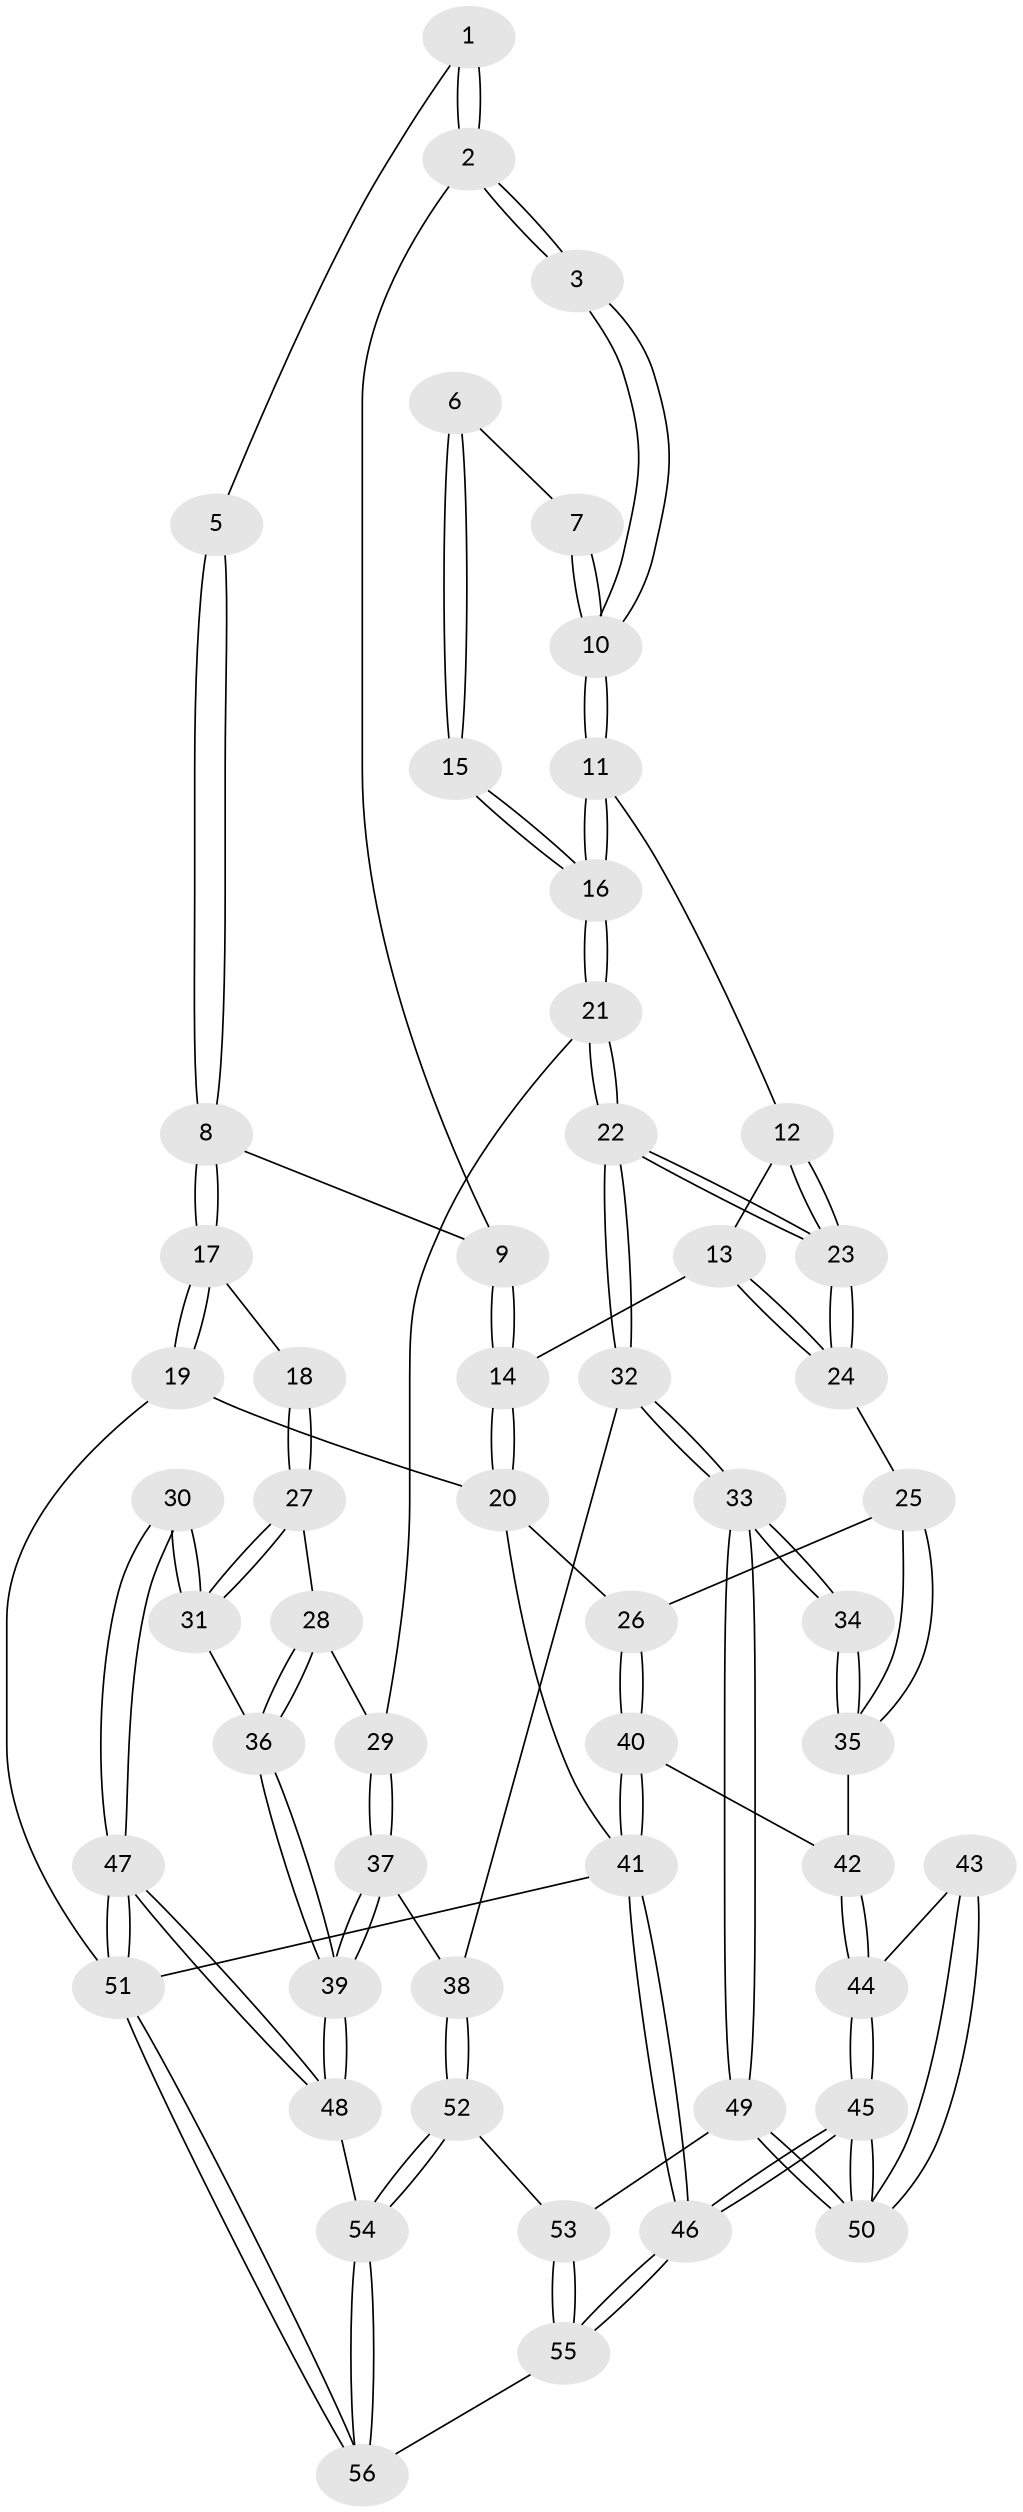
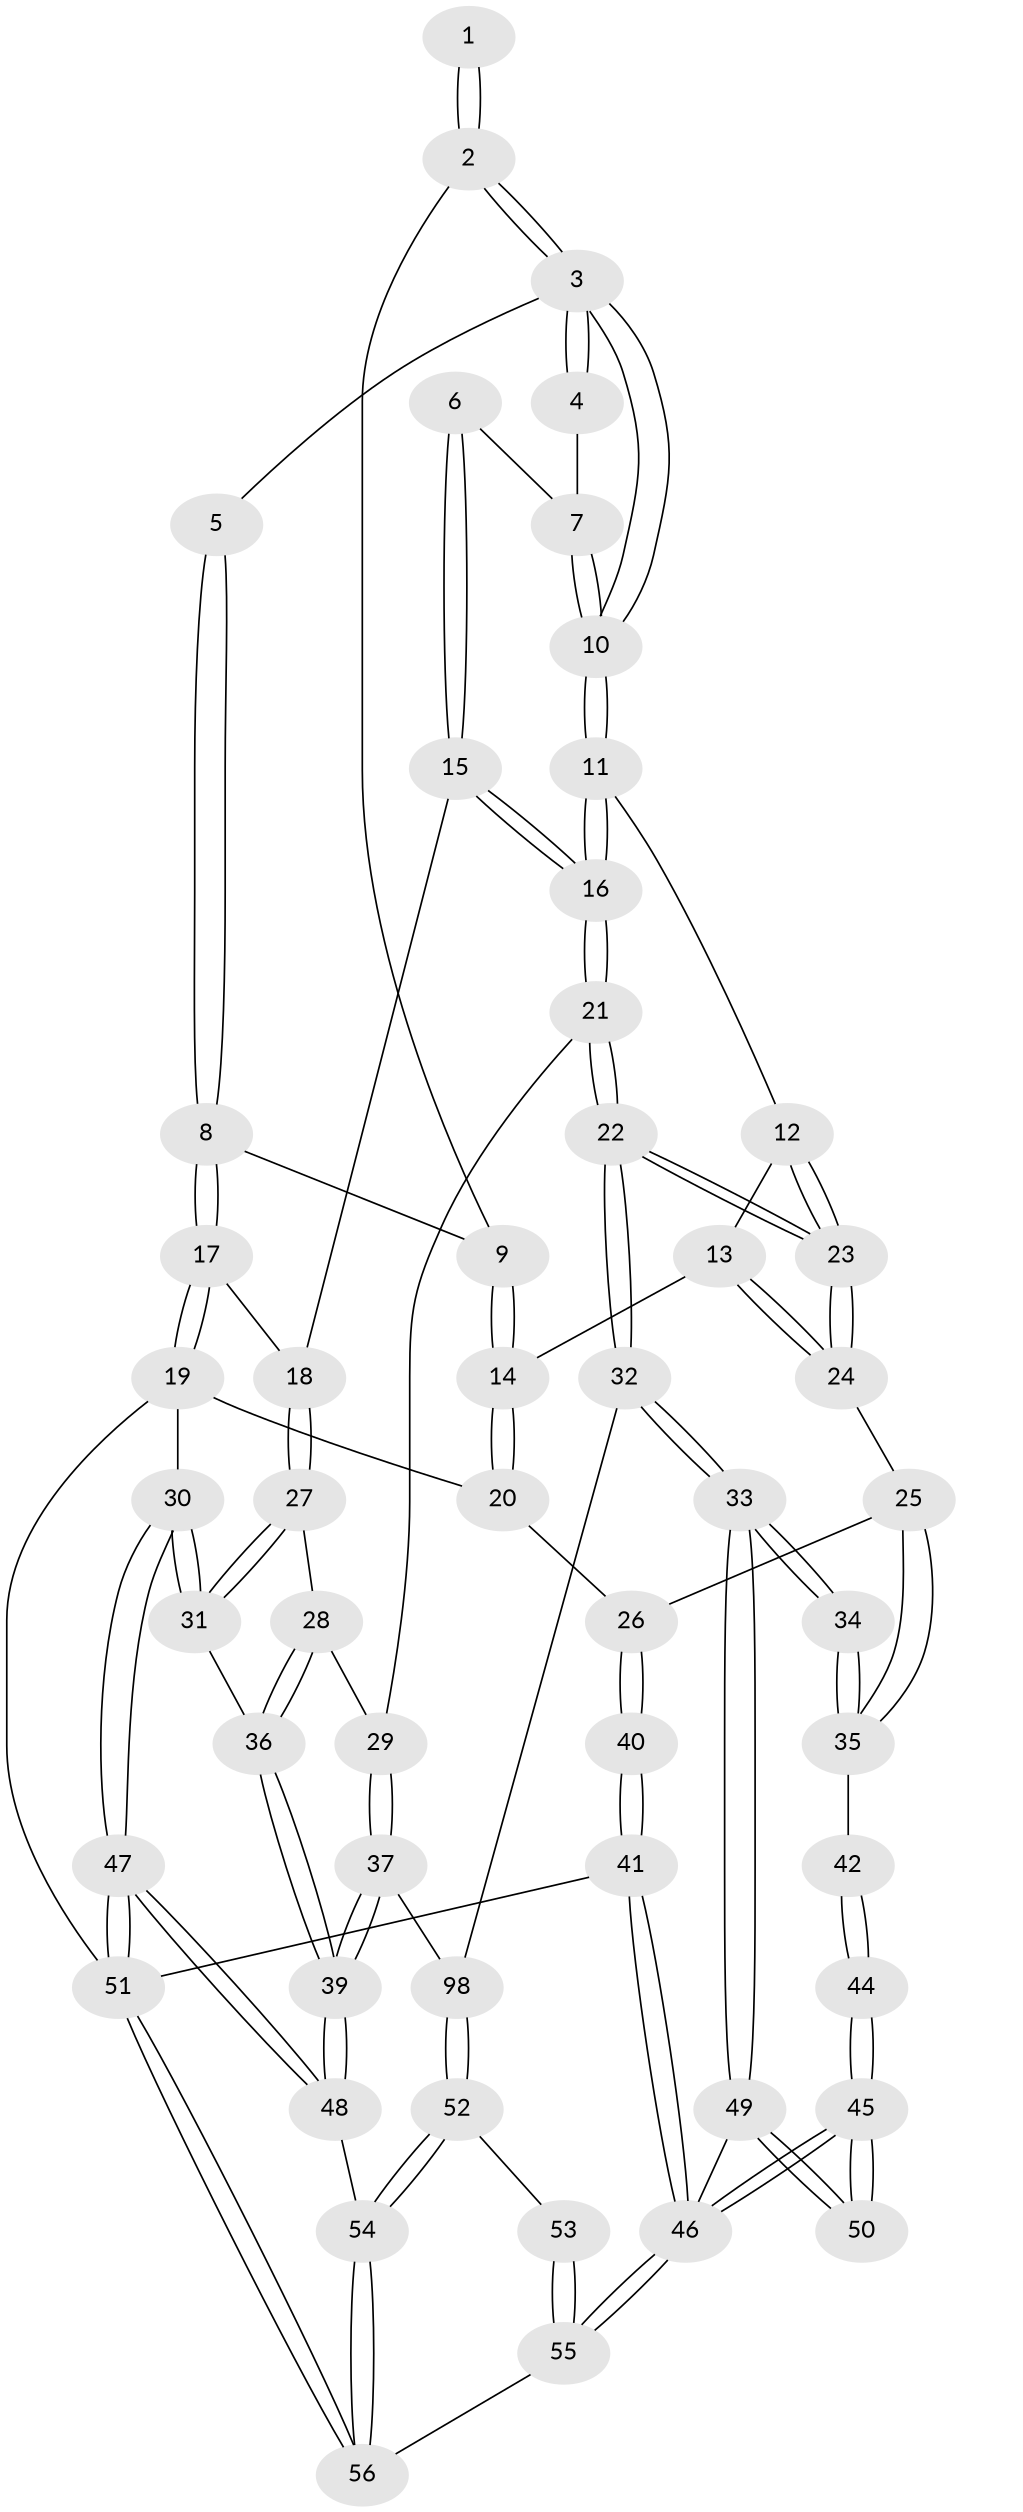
  graph {
    fontname=Lato
    node [color=gray90 fontname=Lato style=filled]
    edge [fontname=Lato]
    1
    2
    5
    3
    9
    8
+   4
    10
    14
    7
    11
    6
    15
    17
    16
    18
    19
    20
    12
    13
    23
    21
    24
    25
    26
    41
    27
    22
    29
    30
    51
    28
    31
    47
    56
    40
    46
    32
    37
    33
-   38
+   38 [label=98]
    35
    42
    36
    39
    48
    34
    49
    52
    50
    53
-   43
    44
    54
    55
    45
    1 -- 2
    1 -- 2
-   1 -- 5
+   3 -- 5
    2 -- 3
    2 -- 3
    2 -- 9
    5 -- 8
    5 -- 8
+   3 -- 4
+   3 -- 4
    3 -- 10
    3 -- 10
    9 -- 14
    9 -- 14
    8 -- 9
    8 -- 17
    8 -- 17
+   4 -- 7
    10 -- 11
    10 -- 11
    14 -- 20
    14 -- 20
    7 -- 10
    7 -- 10
    11 -- 16
    11 -- 16
    11 -- 12
    6 -- 7
    6 -- 15
    6 -- 15
    15 -- 16
    15 -- 16
+   15 -- 18
    17 -- 18
    17 -- 19
    17 -- 19
    16 -- 21
    16 -- 21
    18 -- 27
    18 -- 27
    19 -- 20
+   19 -- 30
    19 -- 51
    20 -- 26
-   20 -- 41
    12 -- 13
    12 -- 23
    12 -- 23
    13 -- 14
    13 -- 24
    13 -- 24
    23 -- 24
    23 -- 24
    21 -- 22
    21 -- 22
    21 -- 29
    24 -- 25
    25 -- 26
    25 -- 35
    25 -- 35
    26 -- 40
    26 -- 40
    41 -- 51
    41 -- 46
    41 -- 46
    27 -- 28
    27 -- 31
    27 -- 31
    22 -- 23
    22 -- 23
    22 -- 32
    22 -- 32
    29 -- 37
    29 -- 37
    30 -- 31
    30 -- 31
    30 -- 47
    30 -- 47
    51 -- 56
    51 -- 56
    28 -- 29
    28 -- 36
    28 -- 36
    31 -- 36
    47 -- 51
    47 -- 51
    47 -- 48
    47 -- 48
    40 -- 41
    40 -- 41
-   40 -- 42
    46 -- 55
    46 -- 55
    32 -- 33
    32 -- 33
    32 -- 38
    37 -- 38
    37 -- 39
    37 -- 39
    33 -- 34
    33 -- 34
    33 -- 49
    33 -- 49
    38 -- 52
    38 -- 52
    35 -- 42
    42 -- 44
    42 -- 44
    36 -- 39
    36 -- 39
    39 -- 48
    39 -- 48
    48 -- 54
    34 -- 35
    34 -- 35
    49 -- 50
    49 -- 50
-   49 -- 53
+   49 -- 46
    52 -- 53
    52 -- 54
    52 -- 54
    53 -- 55
    53 -- 55
-   43 -- 50
-   43 -- 50
-   43 -- 44
    44 -- 45
    44 -- 45
    54 -- 56
    54 -- 56
    55 -- 56
    45 -- 46
    45 -- 46
    45 -- 50
    45 -- 50
  }
